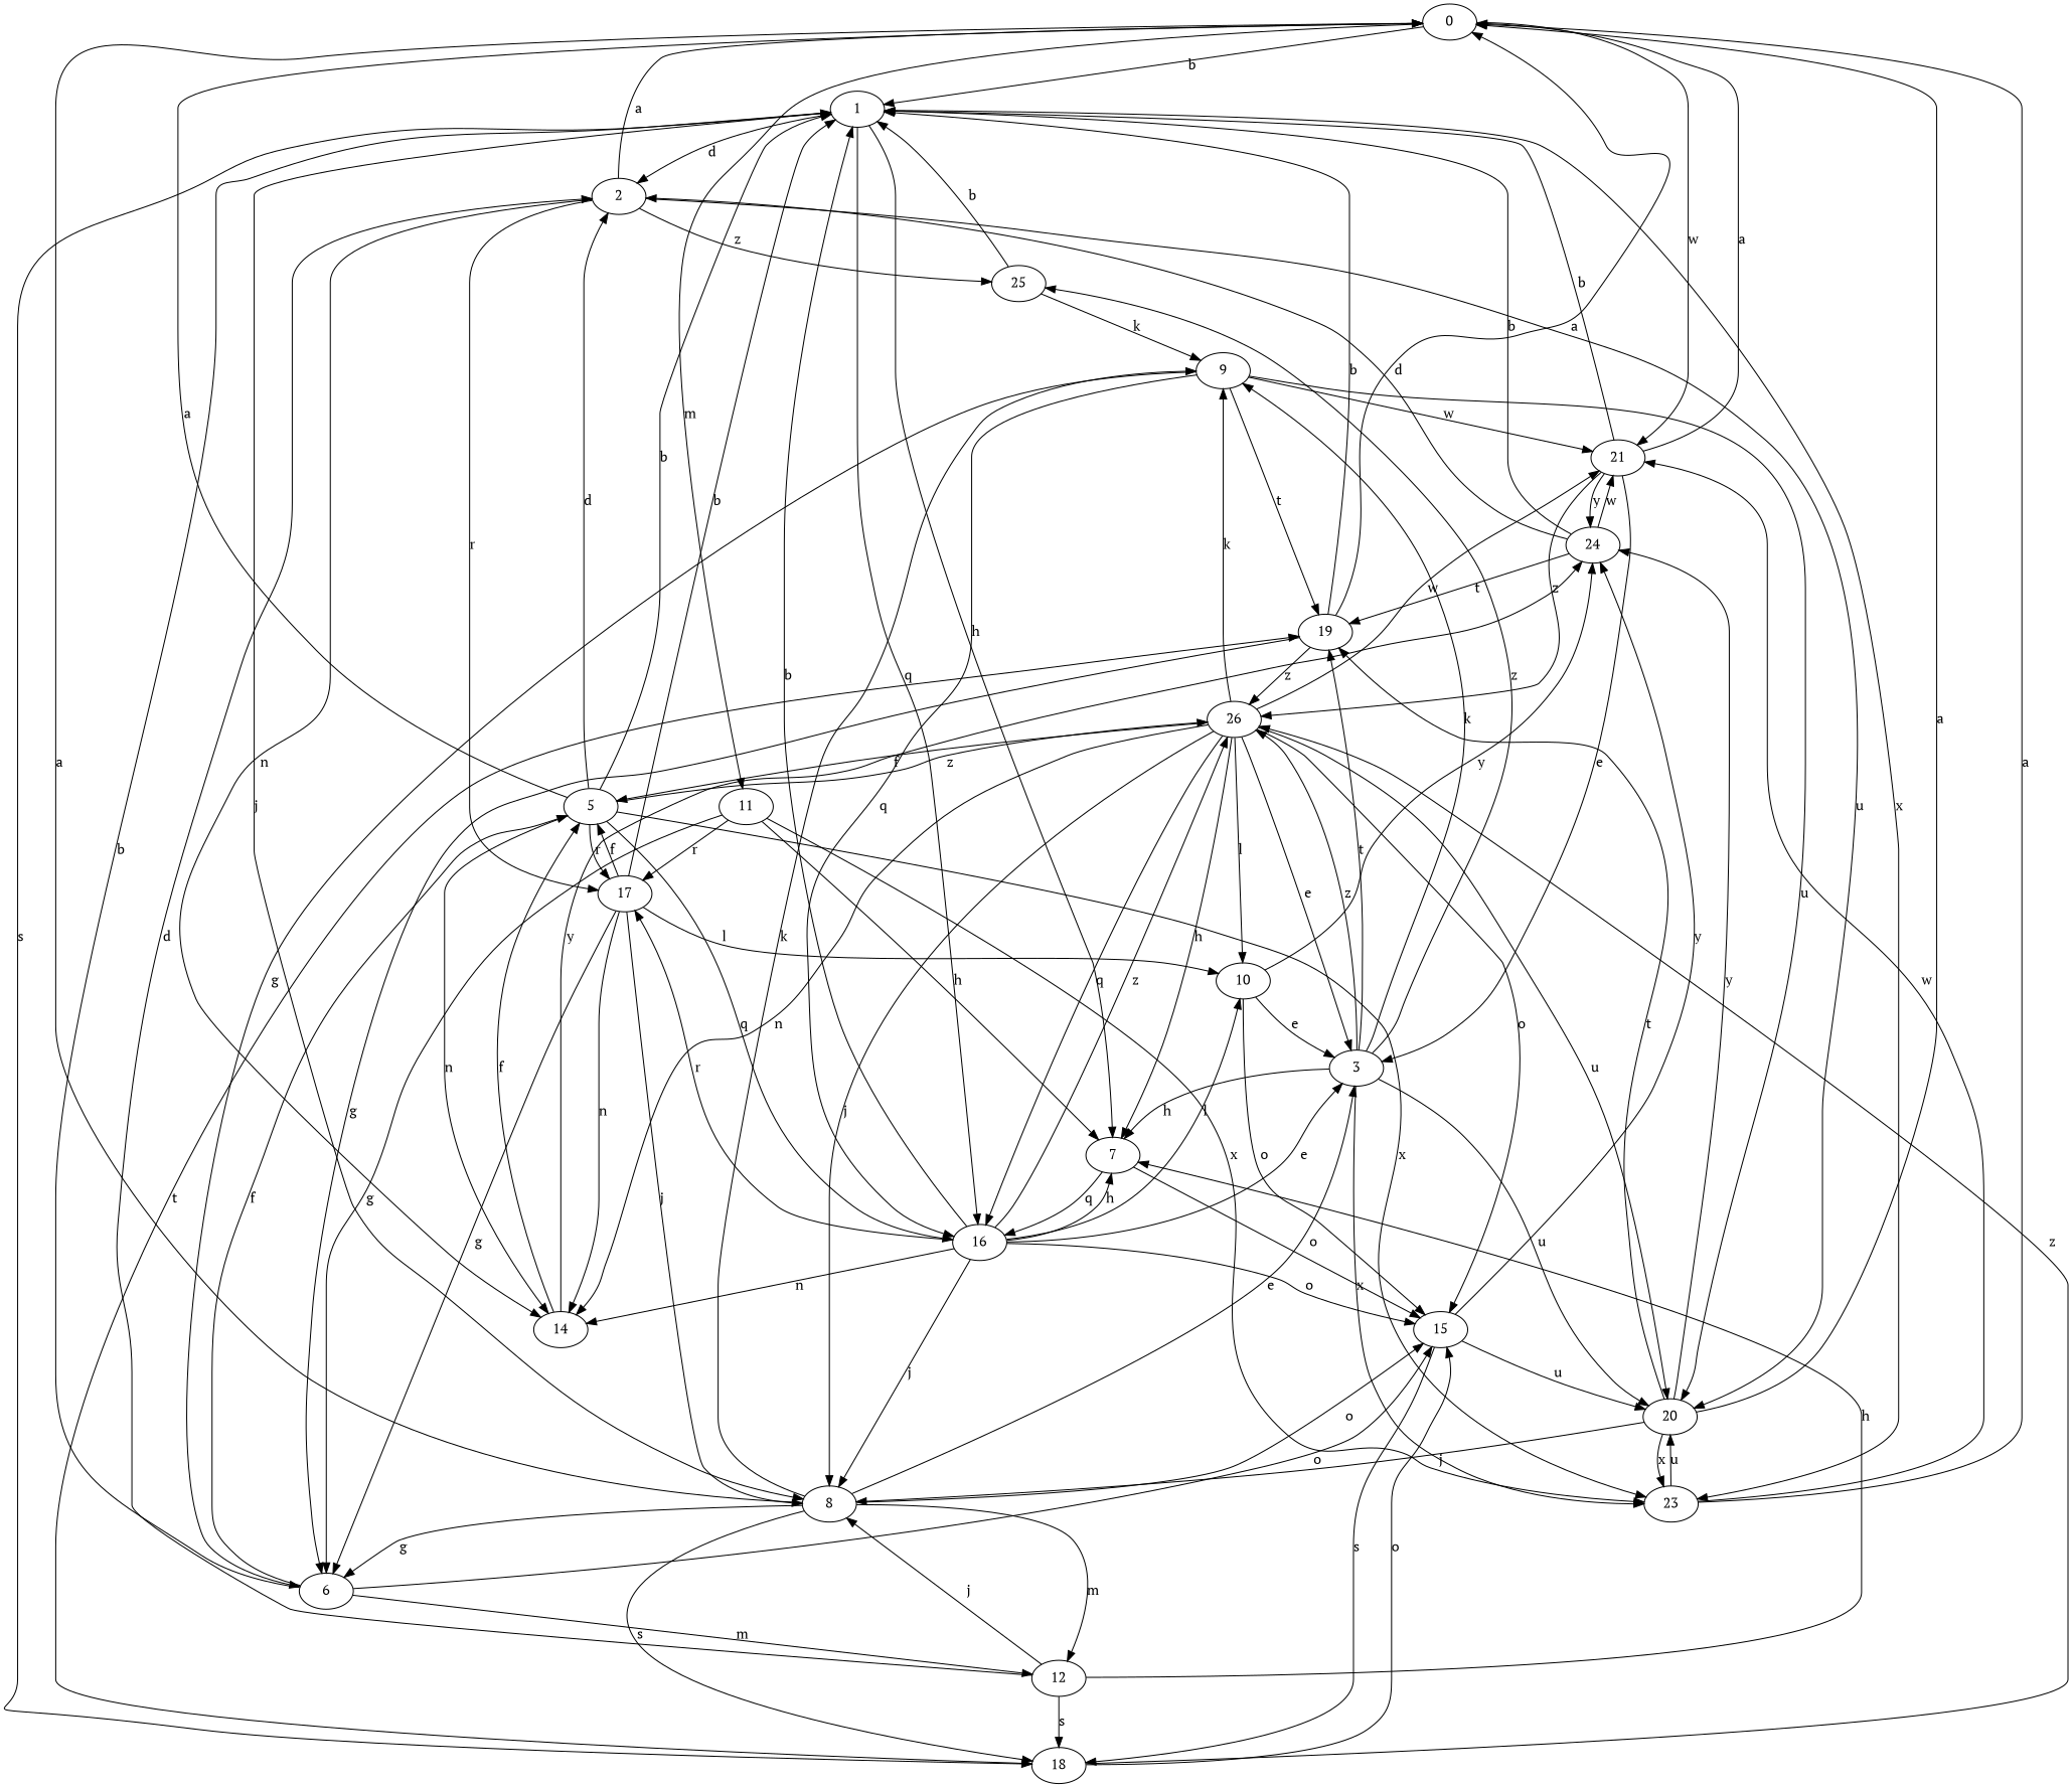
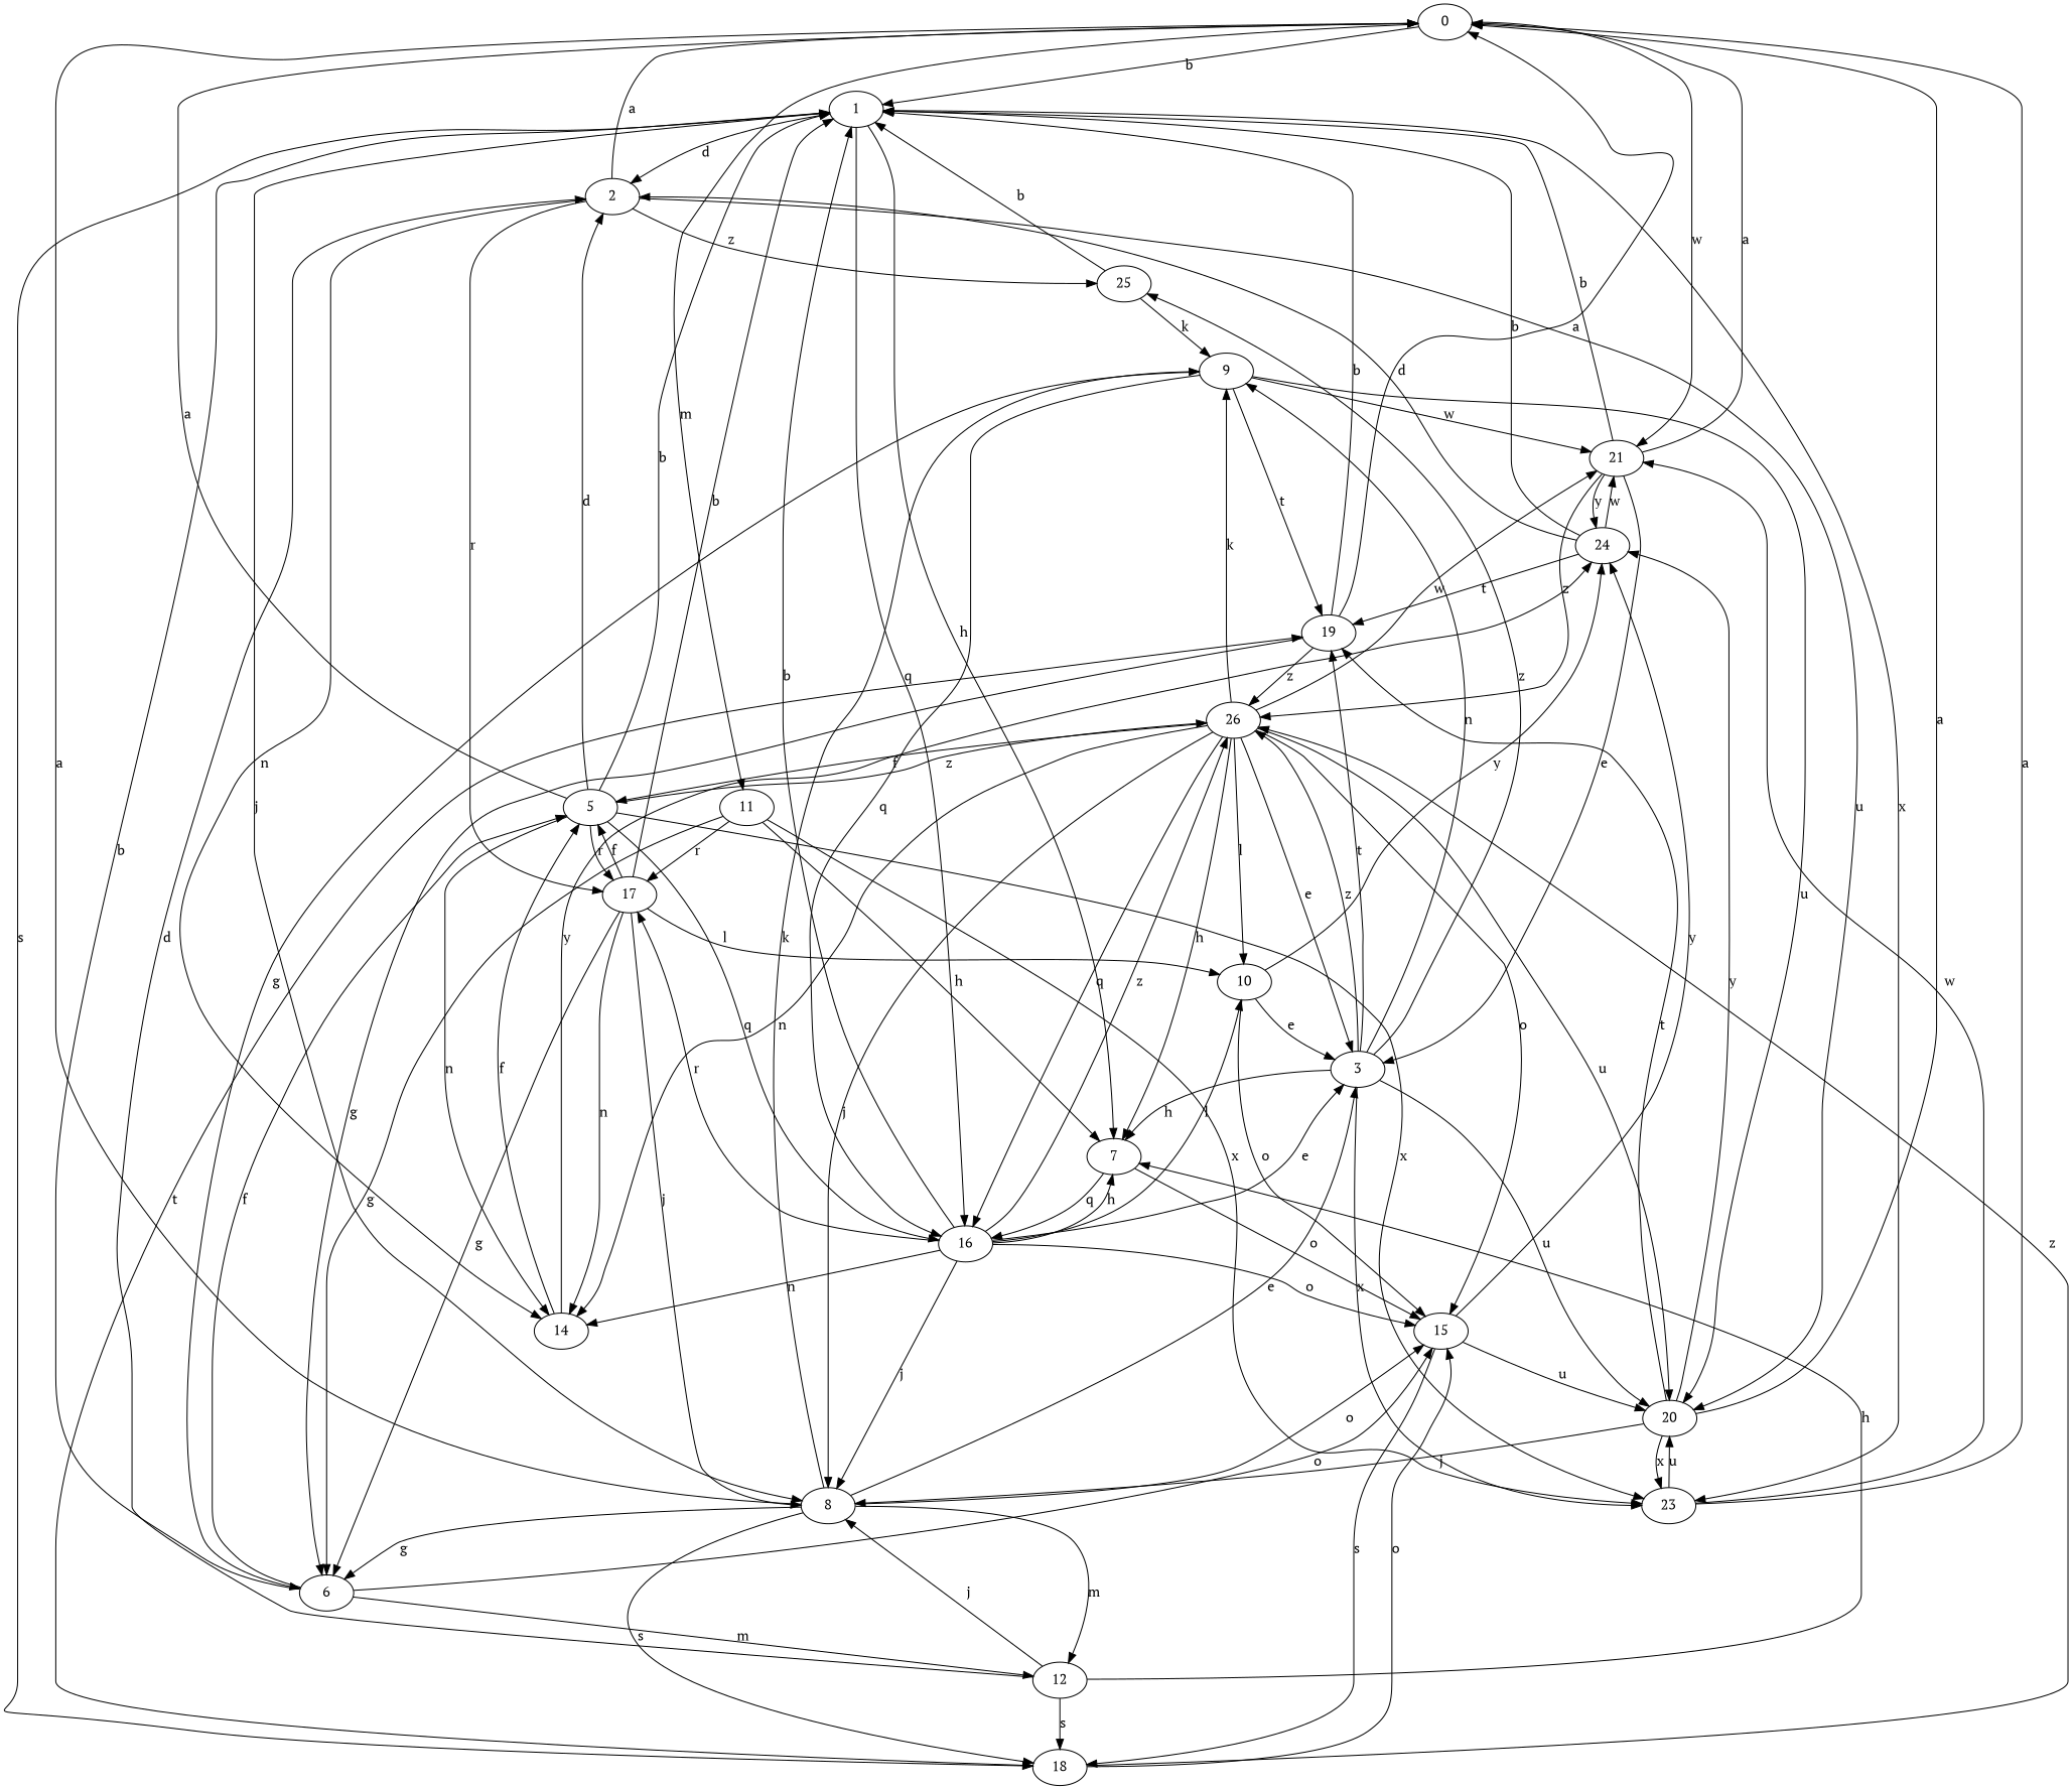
  strict digraph {
    fontname="PT Serif"
    node [fontname="PT Serif"]
    edge [fontname="PT Serif"]
    0
    1
    11
    21
    2
    7
    8
    16
    18
    23
    17
    6
    3
    26
    24
    14
    20
    25
    15
    9
    12
    10
    19
    5
    0 -> 1 [label=b]
    0 -> 11 [label=m]
    0 -> 21 [label=w]
    1 -> 2 [label=d]
    1 -> 7 [label=h]
    1 -> 8 [label=j]
    1 -> 16 [label=q]
    1 -> 18 [label=s]
    1 -> 23 [label=x]
    11 -> 7 [label=h]
    11 -> 23 [label=x]
    11 -> 17 [label=r]
    11 -> 6 [label=g]
    21 -> 0 [label=a]
    21 -> 1 [label=b]
    21 -> 3 [label=e]
    21 -> 26 [label=z]
    21 -> 24 [label=y]
    2 -> 0 [label=a]
    2 -> 17 [label=r]
    2 -> 14 [label=n]
    2 -> 20 [label=u]
    2 -> 25 [label=z]
    7 -> 16 [label=q]
    7 -> 15 [label=o]
    8 -> 0 [label=a]
    8 -> 18 [label=s]
    8 -> 6 [label=g]
    8 -> 3 [label=e]
    8 -> 15 [label=o]
    8 -> 9 [label=k]
    8 -> 12 [label=m]
    16 -> 1 [label=b]
    16 -> 7 [label=h]
    16 -> 8 [label=j]
    16 -> 17 [label=r]
    16 -> 3 [label=e]
    16 -> 26 [label=z]
    16 -> 14 [label=n]
    16 -> 15 [label=o]
    16 -> 10 [label=l]
    18 -> 26 [label=z]
    18 -> 15 [label=o]
    18 -> 19 [label=t]
    23 -> 0 [label=a]
    23 -> 21 [label=w]
    23 -> 20 [label=u]
    17 -> 1 [label=b]
    17 -> 8 [label=j]
    17 -> 6 [label=g]
    17 -> 14 [label=n]
    17 -> 10 [label=l]
    17 -> 5 [label=f]
    6 -> 1 [label=b]
    6 -> 15 [label=o]
    6 -> 12 [label=m]
    6 -> 5 [label=f]
    3 -> 7 [label=h]
    3 -> 23 [label=x]
    3 -> 26 [label=z]
    3 -> 20 [label=u]
    3 -> 25 [label=z]
-   3 -> 9 [label=k]
+   3 -> 9 [label=n]
    3 -> 19 [label=t]
    26 -> 21 [label=w]
    26 -> 7 [label=h]
    26 -> 8 [label=j]
    26 -> 16 [label=q]
    26 -> 3 [label=e]
    26 -> 14 [label=n]
    26 -> 20 [label=u]
    26 -> 15 [label=o]
    26 -> 9 [label=k]
    26 -> 10 [label=l]
    26 -> 5 [label=f]
    24 -> 1 [label=b]
    24 -> 21 [label=w]
    24 -> 2 [label=d]
    24 -> 19 [label=t]
    14 -> 24 [label=y]
    14 -> 5 [label=f]
    20 -> 0 [label=a]
    20 -> 8 [label=j]
    20 -> 23 [label=x]
    20 -> 24 [label=y]
    20 -> 19 [label=t]
    25 -> 1 [label=b]
    25 -> 9 [label=k]
    15 -> 18 [label=s]
    15 -> 24 [label=y]
    15 -> 20 [label=u]
    9 -> 21 [label=w]
    9 -> 16 [label=q]
    9 -> 6 [label=g]
    9 -> 20 [label=u]
    9 -> 19 [label=t]
    12 -> 2 [label=d]
    12 -> 7 [label=h]
    12 -> 8 [label=j]
    12 -> 18 [label=s]
    10 -> 3 [label=e]
    10 -> 24 [label=y]
    10 -> 15 [label=o]
    19 -> 0 [label=a]
    19 -> 1 [label=b]
    19 -> 6 [label=g]
    19 -> 26 [label=z]
    5 -> 0 [label=a]
    5 -> 1 [label=b]
    5 -> 2 [label=d]
    5 -> 16 [label=q]
    5 -> 23 [label=x]
    5 -> 17 [label=r]
    5 -> 26 [label=z]
    5 -> 14 [label=n]
  }
